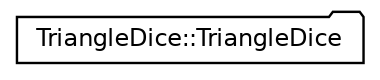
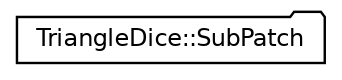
  digraph {
    rankdir=TB
-   n1 [color=black fillcolor=white fontname=Helvetica fontsize=10 height=0.2 label="TriangleDice::TriangleDice" shape=folder style=filled width=0.4]
+   n1 [color=black fillcolor=white fontname=Helvetica fontsize=10 height=0.2 label="TriangleDice::SubPatch" shape=folder style=filled width=0.4]
  }
